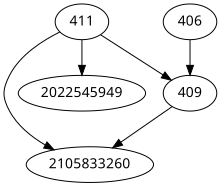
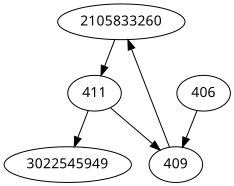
  strict digraph {
    fontname="Noto Sans"
    node [fontname="Noto Sans"]
    edge [fontname="Noto Sans"]
    2105833260
    411
-   2022545949
+   2022545949 [label=3022545949]
    409
    406
-   411 -> 2105833260
+   2105833260 -> 411
    411 -> 2022545949
    411 -> 409
    409 -> 2105833260
    406 -> 409
  }
